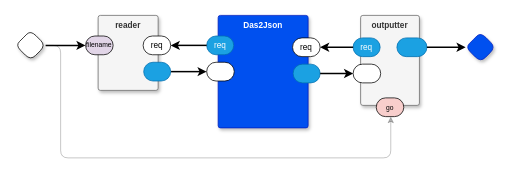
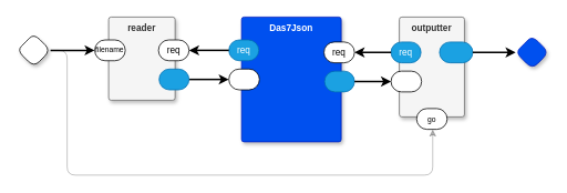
  <mxCell id="0" />
  <mxCell id="1" parent="0" />
  <mxCell id="2" value="reader" style="rounded=1;whiteSpace=wrap;html=1;container=1;recursiveResize=0;verticalAlign=top;arcSize=6;fontStyle=1;autosize=0;points=[];absoluteArcSize=1;shadow=1;fontFamily=Helvetica;fontSize=11;gradientDirection=west;fillColor=#f5f5f5;fontColor=#333333;strokeColor=#666666;" parent="1" vertex="1"><mxGeometry x="130" y="20" width="80" height="100" as="geometry"><mxRectangle x="-98" y="-1230" width="99" height="26" as="alternateBounds" /></mxGeometry></mxCell>
- <mxCell id="3" value="filename" style="rounded=1;whiteSpace=wrap;html=1;sketch=0;points=[[0,0.5,0,0,0],[1,0.5,0,0,0]];arcSize=50;fontFamily=Helvetica;fontSize=9;fontColor=default;fillColor=#e1d5e7;" parent="2" vertex="1"><mxGeometry x="-16.75" y="27.5" width="36.75" height="25" as="geometry" /></mxCell>
+ <mxCell id="3" value="filename" style="rounded=1;whiteSpace=wrap;html=1;sketch=0;points=[[0,0.5,0,0,0],[1,0.5,0,0,0]];arcSize=50;fontFamily=Helvetica;fontSize=9;fontColor=default;" parent="2" vertex="1"><mxGeometry x="-16.75" y="27.5" width="36.75" height="25" as="geometry" /></mxCell>
  <mxCell id="4" value="req" style="rounded=1;whiteSpace=wrap;html=1;sketch=0;points=[[0,0.5,0,0,0],[1,0.5,0,0,0]];arcSize=50;fontFamily=Helvetica;fontSize=11;fontColor=default;" parent="2" vertex="1"><mxGeometry x="60" y="27.5" width="36.75" height="25" as="geometry" /></mxCell>
  <mxCell id="5" value="" style="rhombus;whiteSpace=wrap;html=1;rounded=1;fontStyle=1;glass=0;sketch=0;fontSize=12;points=[[0,0.5,0,0,0],[0.5,0,0,0,0],[0.5,1,0,0,0],[1,0.5,0,0,0]];shadow=1;fontFamily=Helvetica;fontColor=default;" parent="1" vertex="1"><mxGeometry x="20" y="40" width="40" height="40" as="geometry" /></mxCell>
  <mxCell id="6" style="edgeStyle=orthogonalEdgeStyle;rounded=1;orthogonalLoop=1;jettySize=auto;html=1;entryX=0;entryY=0.5;entryDx=0;entryDy=0;entryPerimeter=0;curved=0;strokeWidth=2;" parent="1" source="5" target="3" edge="1"><mxGeometry relative="1" as="geometry" /></mxCell>
  <mxCell id="7" value="" style="rhombus;whiteSpace=wrap;html=1;rounded=1;fontStyle=1;glass=0;sketch=0;fontSize=12;points=[[0,0.5,0,0,0],[0.5,0,0,0,0],[0.5,1,0,0,0],[1,0.5,0,0,0]];shadow=1;fillColor=#0050ef;fontColor=#ffffff;strokeColor=#001DBC;fontFamily=Helvetica;" parent="1" vertex="1"><mxGeometry x="620" y="42.5" width="40" height="40" as="geometry" /></mxCell>
  <mxCell id="8" value="outputter" style="rounded=1;whiteSpace=wrap;html=1;container=1;recursiveResize=0;verticalAlign=top;arcSize=6;fontStyle=1;autosize=0;points=[];absoluteArcSize=1;shadow=1;fontFamily=Helvetica;fontSize=11;gradientDirection=west;fillColor=#f5f5f5;fontColor=#333333;strokeColor=#666666;" parent="1" vertex="1"><mxGeometry x="480" y="20" width="78.38" height="120" as="geometry"><mxRectangle x="-98" y="-1230" width="99" height="26" as="alternateBounds" /></mxGeometry></mxCell>
  <mxCell id="9" value="req" style="rounded=1;whiteSpace=wrap;html=1;sketch=0;points=[[0,0.5,0,0,0],[1,0.5,0,0,0]];fillColor=#1ba1e2;fontColor=#ffffff;strokeColor=#006EAF;arcSize=50;fontFamily=Helvetica;fontSize=11;" parent="8" vertex="1"><mxGeometry x="-10" y="30" width="36" height="25" as="geometry" /></mxCell>
  <mxCell id="10" value="" style="rounded=1;whiteSpace=wrap;html=1;sketch=0;points=[[0,0.5,0,0,0],[1,0.5,0,0,0]];arcSize=50;fontFamily=Helvetica;fontSize=11;fontColor=default;" parent="8" vertex="1"><mxGeometry x="-10" y="65" width="36.75" height="25" as="geometry" /></mxCell>
  <mxCell id="11" value="" style="rounded=1;whiteSpace=wrap;html=1;sketch=0;points=[[0,0.5,0,0,0],[1,0.5,0,0,0]];fillColor=#1ba1e2;fontColor=#ffffff;strokeColor=#006EAF;arcSize=50;fontFamily=Helvetica;fontSize=11;" parent="8" vertex="1"><mxGeometry x="48.38" y="30" width="40" height="25" as="geometry" /></mxCell>
- <mxCell id="12" value="go" style="rounded=1;whiteSpace=wrap;html=1;sketch=0;points=[[0,0.5,0,0,0],[1,0.5,0,0,0]];arcSize=50;fontFamily=Helvetica;fontSize=9;fontColor=default;fillColor=#f8cecc;" parent="8" vertex="1"><mxGeometry x="20.82" y="110" width="36.75" height="25" as="geometry" /></mxCell>
+ <mxCell id="12" value="go" style="rounded=1;whiteSpace=wrap;html=1;sketch=0;points=[[0,0.5,0,0,0],[1,0.5,0,0,0]];arcSize=50;fontFamily=Helvetica;fontSize=9;fontColor=default;" parent="8" vertex="1"><mxGeometry x="20.82" y="110" width="36.75" height="25" as="geometry" /></mxCell>
  <mxCell id="13" style="edgeStyle=orthogonalEdgeStyle;curved=0;rounded=1;orthogonalLoop=1;jettySize=auto;html=1;exitX=1;exitY=0.5;exitDx=0;exitDy=0;exitPerimeter=0;entryX=0;entryY=0.5;entryDx=0;entryDy=0;entryPerimeter=0;strokeColor=default;strokeWidth=2;align=center;verticalAlign=middle;fontFamily=Helvetica;fontSize=11;fontColor=default;labelBackgroundColor=default;endArrow=classic;" parent="1" source="11" target="7" edge="1"><mxGeometry relative="1" as="geometry" /></mxCell>
  <mxCell id="14" style="edgeStyle=orthogonalEdgeStyle;curved=0;rounded=1;orthogonalLoop=1;jettySize=auto;html=1;exitX=1;exitY=0.5;exitDx=0;exitDy=0;exitPerimeter=0;entryX=0.527;entryY=1;entryDx=0;entryDy=0;entryPerimeter=0;strokeColor=default;strokeWidth=1;align=center;verticalAlign=middle;fontFamily=Helvetica;fontSize=11;fontColor=default;labelBackgroundColor=default;endArrow=classic;opacity=30;" parent="1" source="5" target="12" edge="1"><mxGeometry relative="1" as="geometry"><Array as="points"><mxPoint x="80" y="60" /><mxPoint x="80" y="210" /><mxPoint x="520" y="210" /></Array></mxGeometry></mxCell>
- <mxCell id="15" value="Das2Json" style="rounded=1;whiteSpace=wrap;html=1;container=1;recursiveResize=0;verticalAlign=top;arcSize=6;fontStyle=1;autosize=0;points=[];absoluteArcSize=1;shadow=1;strokeColor=#001DBC;fillColor=#0050ef;fontFamily=Helvetica;fontSize=11;fontColor=#ffffff;gradientDirection=west;" parent="1" vertex="1"><mxGeometry x="290" y="20" width="120" height="150" as="geometry"><mxRectangle x="-98" y="-1230" width="99" height="26" as="alternateBounds" /></mxGeometry></mxCell>
+ <mxCell id="15" value="Das7Json" style="rounded=1;whiteSpace=wrap;html=1;container=1;recursiveResize=0;verticalAlign=top;arcSize=6;fontStyle=1;autosize=0;points=[];absoluteArcSize=1;shadow=1;strokeColor=#001DBC;fillColor=#0050ef;fontFamily=Helvetica;fontSize=11;fontColor=#ffffff;gradientDirection=west;" parent="1" vertex="1"><mxGeometry x="290" y="20" width="120" height="150" as="geometry"><mxRectangle x="-98" y="-1230" width="99" height="26" as="alternateBounds" /></mxGeometry></mxCell>
  <mxCell id="16" value="req" style="rounded=1;whiteSpace=wrap;html=1;sketch=0;points=[[0,0.5,0,0,0],[1,0.5,0,0,0]];arcSize=50;fontFamily=Helvetica;fontSize=11;fontColor=default;" parent="15" vertex="1"><mxGeometry x="99.25" y="30" width="36.75" height="25" as="geometry" /></mxCell>
  <mxCell id="17" value="" style="rounded=1;whiteSpace=wrap;html=1;sketch=0;points=[[0,0.5,0,0,0],[1,0.5,0,0,0]];fillColor=#1ba1e2;fontColor=#ffffff;strokeColor=#006EAF;arcSize=50;fontFamily=Helvetica;fontSize=11;" parent="15" vertex="1"><mxGeometry x="100" y="65" width="36" height="25" as="geometry" /></mxCell>
  <mxCell id="18" value="" style="rounded=1;whiteSpace=wrap;html=1;sketch=0;points=[[0,0.5,0,0,0],[1,0.5,0,0,0]];arcSize=50;fontFamily=Helvetica;fontSize=11;fontColor=default;" parent="15" vertex="1"><mxGeometry x="-15.25" y="62.5" width="36.75" height="25" as="geometry" /></mxCell>
  <mxCell id="19" value="req" style="rounded=1;whiteSpace=wrap;html=1;sketch=0;points=[[0,0.5,0,0,0],[1,0.5,0,0,0]];fillColor=#1ba1e2;fontColor=#ffffff;strokeColor=#006EAF;arcSize=50;fontFamily=Helvetica;fontSize=11;" parent="15" vertex="1"><mxGeometry x="-15.25" y="27.5" width="36" height="25" as="geometry" /></mxCell>
  <mxCell id="20" style="edgeStyle=orthogonalEdgeStyle;curved=0;rounded=1;orthogonalLoop=1;jettySize=auto;html=1;exitX=0;exitY=0.5;exitDx=0;exitDy=0;exitPerimeter=0;entryX=1;entryY=0.5;entryDx=0;entryDy=0;entryPerimeter=0;strokeColor=default;strokeWidth=2;align=center;verticalAlign=middle;fontFamily=Helvetica;fontSize=11;fontColor=default;labelBackgroundColor=default;endArrow=classic;" parent="1" source="9" target="16" edge="1"><mxGeometry relative="1" as="geometry" /></mxCell>
  <mxCell id="21" style="edgeStyle=orthogonalEdgeStyle;curved=0;rounded=1;orthogonalLoop=1;jettySize=auto;html=1;exitX=1;exitY=0.5;exitDx=0;exitDy=0;exitPerimeter=0;entryX=0;entryY=0.5;entryDx=0;entryDy=0;entryPerimeter=0;strokeColor=default;strokeWidth=2;align=center;verticalAlign=middle;fontFamily=Helvetica;fontSize=11;fontColor=default;labelBackgroundColor=default;endArrow=classic;" parent="1" source="17" target="10" edge="1"><mxGeometry relative="1" as="geometry" /></mxCell>
  <mxCell id="22" style="edgeStyle=orthogonalEdgeStyle;curved=0;rounded=1;orthogonalLoop=1;jettySize=auto;html=1;exitX=1;exitY=0.5;exitDx=0;exitDy=0;exitPerimeter=0;strokeColor=default;strokeWidth=2;align=center;verticalAlign=middle;fontFamily=Helvetica;fontSize=11;fontColor=default;labelBackgroundColor=default;endArrow=classic;" edge="1" parent="1" source="24" target="18"><mxGeometry relative="1" as="geometry" /></mxCell>
  <mxCell id="23" style="edgeStyle=orthogonalEdgeStyle;rounded=1;orthogonalLoop=1;jettySize=auto;html=1;exitX=0;exitY=0.5;exitDx=0;exitDy=0;exitPerimeter=0;curved=0;strokeWidth=2;" edge="1" parent="1" source="19" target="4"><mxGeometry relative="1" as="geometry" /></mxCell>
  <mxCell id="24" value="" style="rounded=1;whiteSpace=wrap;html=1;sketch=0;points=[[0,0.5,0,0,0],[1,0.5,0,0,0]];fillColor=#1ba1e2;fontColor=#ffffff;strokeColor=#006EAF;arcSize=50;fontFamily=Helvetica;fontSize=11;" parent="1" vertex="1"><mxGeometry x="190.75" y="82.5" width="36" height="25" as="geometry" /></mxCell>
